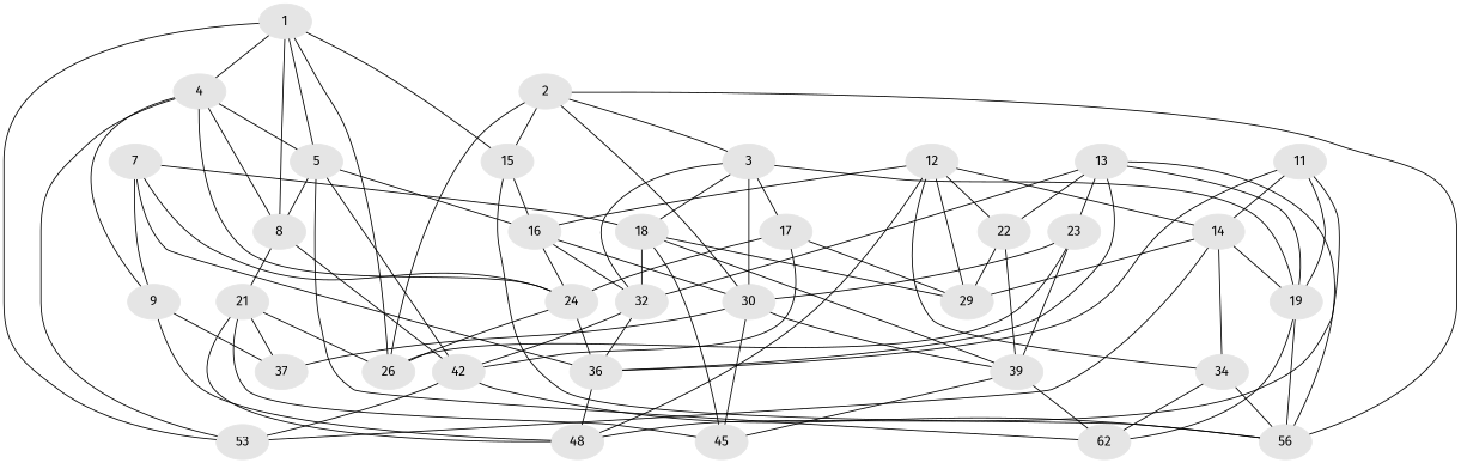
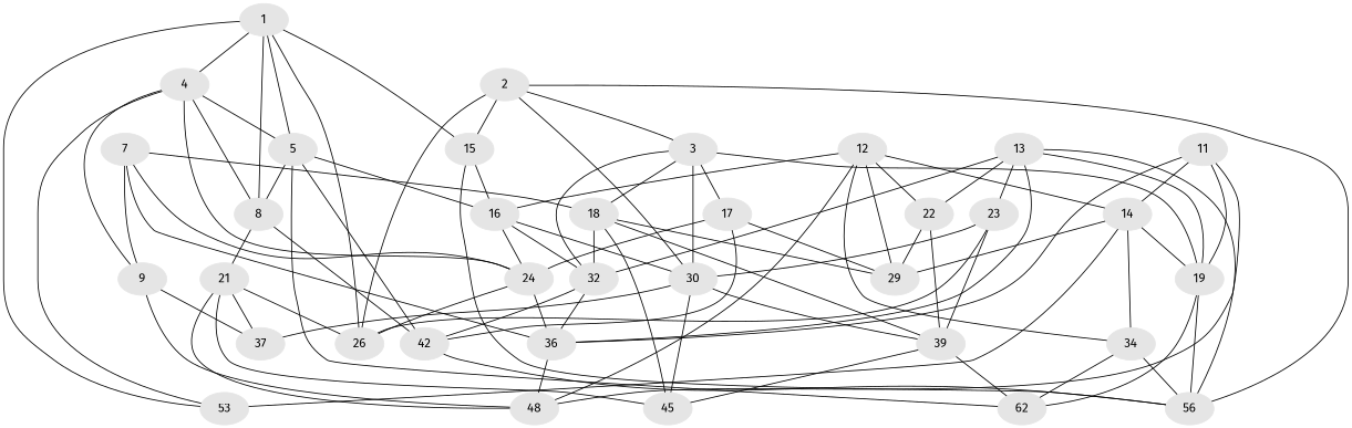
  graph {
    fontname="Fira Sans"
    node [color=gray90 fontname="Fira Sans" style=filled]
    edge [fontname="Fira Sans"]
    1 [super="+25"]
    4 [super="+6"]
    5 [super="+10"]
    8 [super="+58"]
    15
    26 [super="+28"]
    53
    9 [super="+54"]
    24 [super="+27"]
    16 [super="+40"]
    42 [super="+46"]
    n12 [label=62]
    21 [super="+31"]
    56 [super="+57"]
    2 [super="+33"]
    3 [super="+49"]
    30 [super="+51"]
    17
    18 [super="+59"]
    19 [super="+20"]
    32 [super="+47"]
    37
    39 [super="+50"]
    45
    29 [super="+35"]
    36 [super="+43"]
    48 [super="+55"]
    7
    14 [super="+41"]
    34
    11
    12 [super="+38"]
    22
    13 [super="+44"]
    23
    1 -- 4
    1 -- 5
    1 -- 8
    1 -- 15
    1 -- 26
    1 -- 53
    4 -- 5
    4 -- 8
    4 -- 53
    4 -- 9
    4 -- 24
    5 -- 8
    5 -- 16
    5 -- 42
    5 -- n12
    8 -- 42
    8 -- 21 [weight=2]
    15 -- 16
    15 -- 56
    9 -- 37 [weight=2]
    9 -- 48 [weight=2]
    24 -- 26
    24 -- 36
    16 -- 24
    16 -- 30
    16 -- 32
-   42 -- 53
    42 -- 56
    21 -- 26
    21 -- 37
    21 -- 45
    21 -- 48
    2 -- 15
    2 -- 26 [weight=2]
    2 -- 56
    2 -- 3
    2 -- 30
    3 -- 30
    3 -- 17
    3 -- 18
    3 -- 19
    3 -- 32
    30 -- 37
    30 -- 39
    30 -- 45
    17 -- 24
    17 -- 42
    17 -- 29
    18 -- 32
    18 -- 39
    18 -- 45
    18 -- 29
    19 -- n12
    19 -- 56
    32 -- 42
    32 -- 36
    39 -- n12
    39 -- 45
    36 -- 48
    7 -- 9
    7 -- 24
    7 -- 18
    7 -- 36
    14 -- 53
    14 -- 19
    14 -- 29
    14 -- 34
    34 -- n12
    34 -- 56
    11 -- 19
    11 -- 36
    11 -- 48
    11 -- 14
    12 -- 16
    12 -- 29
    12 -- 48
    12 -- 14
    12 -- 34
    12 -- 22
    22 -- 39
    22 -- 29
    13 -- 56
    13 -- 19
    13 -- 32
    13 -- 36
    13 -- 22
    13 -- 23
    23 -- 26
    23 -- 30
    23 -- 39
  }
